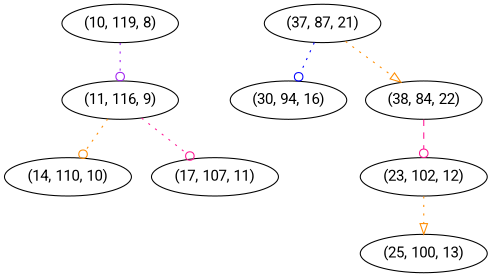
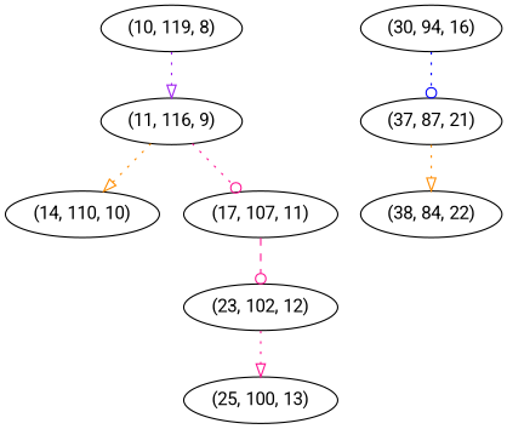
  digraph {
    fontname=Roboto
    node [fontname=Roboto]
    edge [arrowhead=odot color=deeppink fontname=Roboto style=dotted]
    "(10, 119, 8)"
    "(11, 116, 9)"
    "(14, 110, 10)"
    "(17, 107, 11)"
    "(23, 102, 12)"
    "(25, 100, 13)"
    "(30, 94, 16)"
    "(37, 87, 21)"
    "(38, 84, 22)"
-   "(10, 119, 8)" -> "(11, 116, 9)" [color=purple]
-   "(11, 116, 9)" -> "(14, 110, 10)" [color=darkorange]
+   "(10, 119, 8)" -> "(11, 116, 9)" [arrowhead=onormal color=purple]
+   "(11, 116, 9)" -> "(14, 110, 10)" [arrowhead=onormal color=darkorange]
    "(11, 116, 9)" -> "(17, 107, 11)"
-   "(38, 84, 22)" -> "(23, 102, 12)" [style=dashed]
-   "(23, 102, 12)" -> "(25, 100, 13)" [arrowhead=onormal color=darkorange]
-   "(37, 87, 21)" -> "(30, 94, 16)" [color=blue]
+   "(17, 107, 11)" -> "(23, 102, 12)" [style=dashed]
+   "(23, 102, 12)" -> "(25, 100, 13)" [arrowhead=onormal]
+   "(30, 94, 16)" -> "(37, 87, 21)" [color=blue]
    "(37, 87, 21)" -> "(38, 84, 22)" [arrowhead=onormal color=darkorange]
  }
